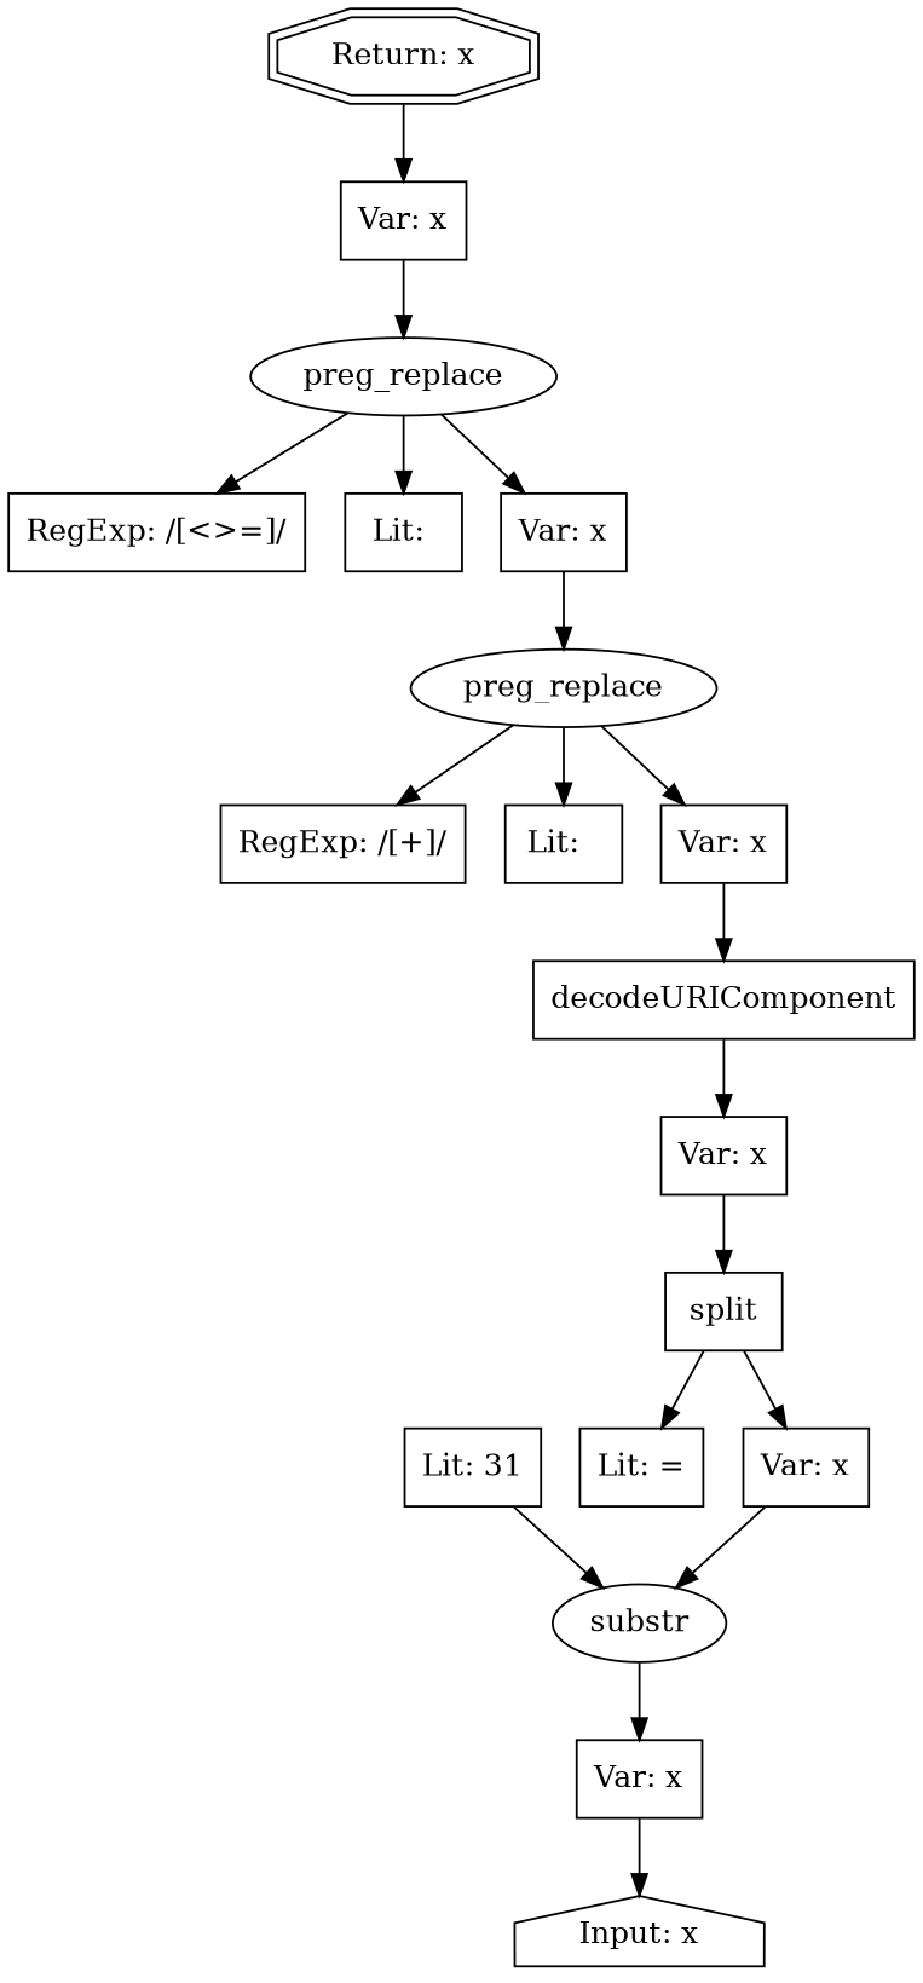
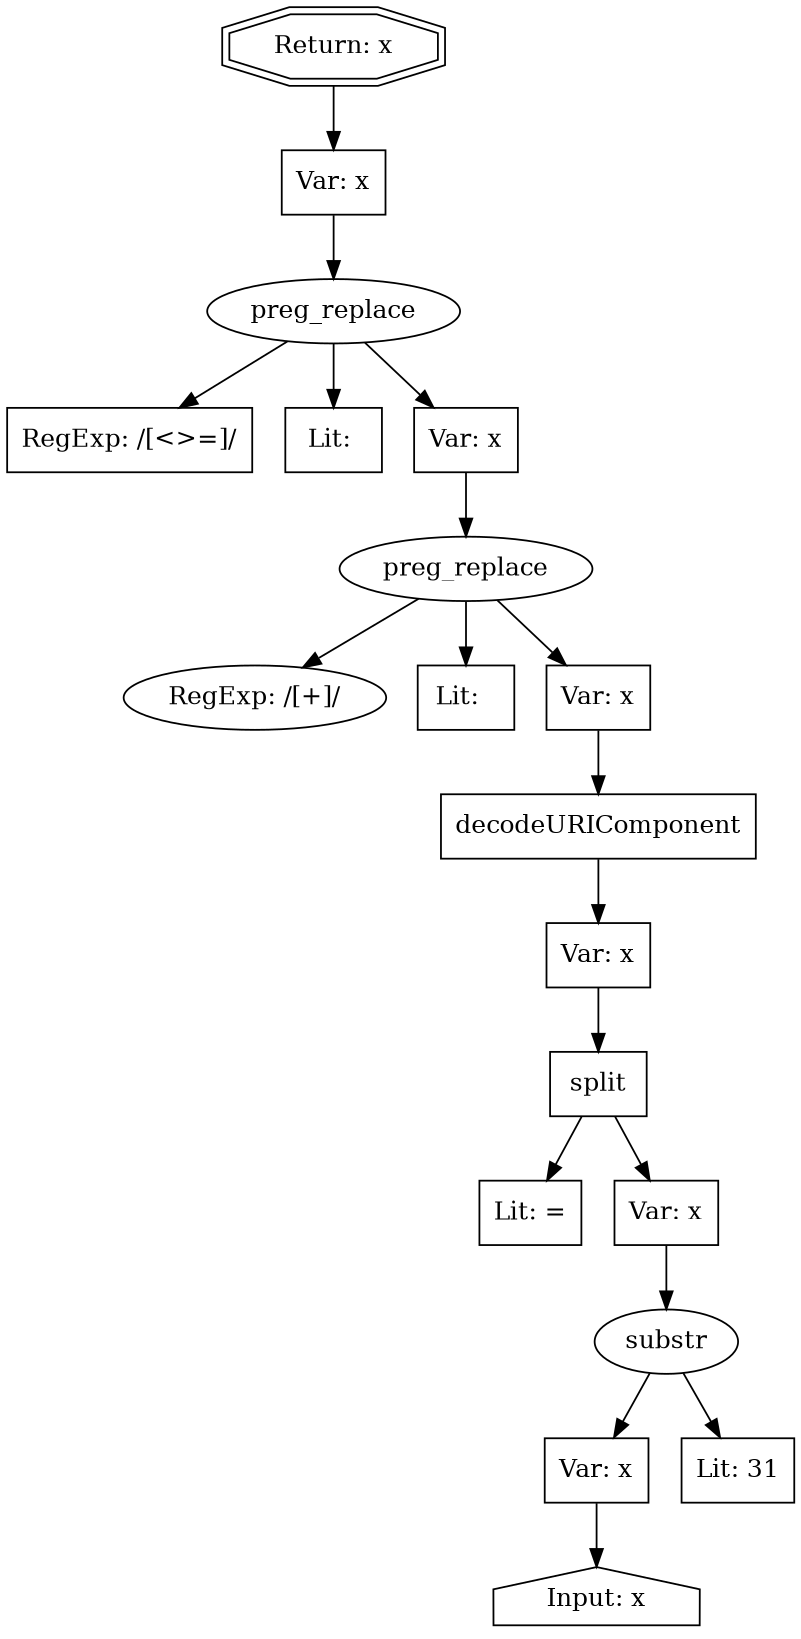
  digraph {
    fontname="DejaVu Serif"
    node [fontname="DejaVu Serif" shape=box]
    edge [fontname="DejaVu Serif"]
    n1 [label="Input: x" shape=house]
    n2 [label=substr shape=ellipse]
    n3 [label="Var: x"]
    n4 [label="Lit: 31"]
    n5 [label=split]
    n6 [label="Lit: ="]
    n7 [label="Var: x"]
    n8 [label=decodeURIComponent]
    n9 [label="Var: x"]
    n10 [label=preg_replace shape=ellipse]
-   n11 [label="RegExp: /[+]/"]
+   n11 [label="RegExp: /[+]/" shape=ellipse]
    n12 [label="Lit:  "]
    n13 [label="Var: x"]
    n14 [label=preg_replace shape=ellipse]
    n15 [label="RegExp: /[<>=]/"]
    n16 [label="Lit: "]
    n17 [label="Var: x"]
    n18 [label="Var: x"]
    n19 [label="Return: x" shape=doubleoctagon]
    n2 -> n3
-   n4 -> n2
+   n2 -> n4
    n3 -> n1
    n5 -> n6
    n5 -> n7
    n7 -> n2
    n8 -> n9
    n9 -> n5
    n10 -> n11
    n10 -> n12
    n10 -> n13
    n13 -> n8
    n14 -> n15
    n14 -> n16
    n14 -> n17
    n17 -> n10
    n18 -> n14
    n19 -> n18
  }
